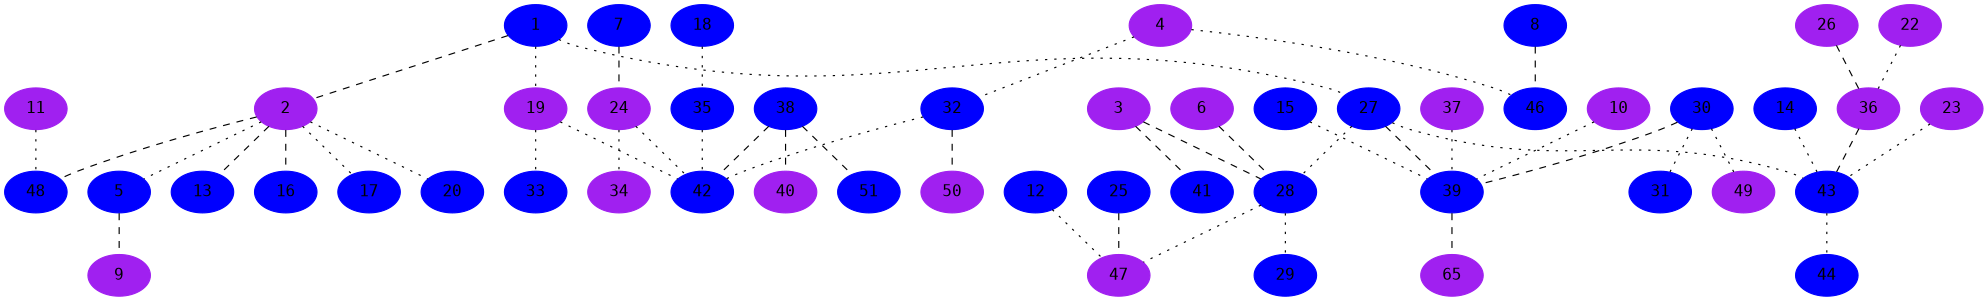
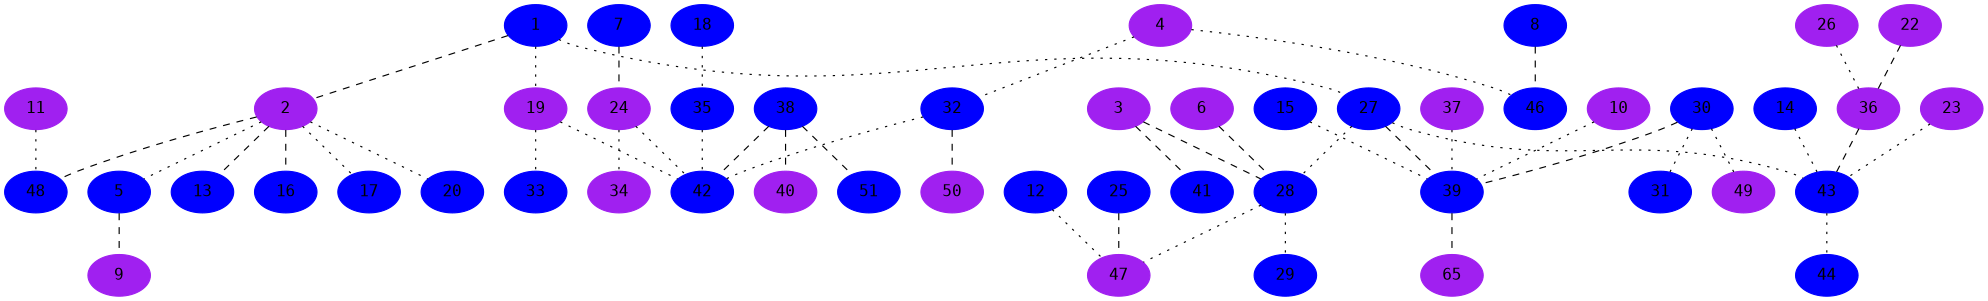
  graph {
    fontname="DejaVu Sans Mono"
    node [color=blue fontname="DejaVu Sans Mono" style=filled]
    edge [fontname="DejaVu Sans Mono" style=dotted weight=1.0]
    2 [color=purple]
    1
    19 [color=purple]
    27
    5
    13
    16
    17
    20
    48
    33
    42
    28
    39
    43
    9 [color=purple]
    3 [color=purple]
    41
    47 [color=purple]
    29
    4 [color=purple]
    32
    46
    50 [color=purple]
    6 [color=purple]
    24 [color=purple]
    7
    34 [color=purple]
    8
    10 [color=purple]
    n31 [color=purple label=65]
    11 [color=purple]
    12
    14
    44
    15
    18
    35
    22 [color=purple]
    36 [color=purple]
    23 [color=purple]
    25
    26 [color=purple]
    30
    31
    49 [color=purple]
    37 [color=purple]
    38
    40 [color=purple]
    51
    2 -- 5
    2 -- 13 [style=dashed]
    2 -- 16 [style=dashed]
    2 -- 17
    2 -- 20
    2 -- 48 [style=dashed]
    1 -- 2 [style=dashed]
    1 -- 19
    1 -- 27
    19 -- 33
    19 -- 42
    27 -- 28
    27 -- 39 [style=dashed]
    27 -- 43
    5 -- 9 [style=dashed]
    28 -- 47
    28 -- 29
    39 -- n31 [style=dashed]
    43 -- 44
    3 -- 28 [style=dashed]
    3 -- 41 [style=dashed]
    4 -- 32
    4 -- 46
    32 -- 42
    32 -- 50 [style=dashed]
    6 -- 28 [style=dashed]
    24 -- 42
    24 -- 34
    7 -- 24 [style=dashed]
    8 -- 46 [style=dashed]
    10 -- 39
    11 -- 48
    12 -- 47
    14 -- 43
    15 -- 39
    18 -- 35
    35 -- 42
-   22 -- 36
+   22 -- 36 [style=dashed]
    36 -- 43 [style=dashed]
    23 -- 43
    25 -- 47 [style=dashed]
-   26 -- 36 [style=dashed]
+   26 -- 36
    30 -- 39 [style=dashed]
    30 -- 31
    30 -- 49
    37 -- 39
    38 -- 42 [style=dashed]
    38 -- 40 [style=dashed]
    38 -- 51 [style=dashed]
  }
